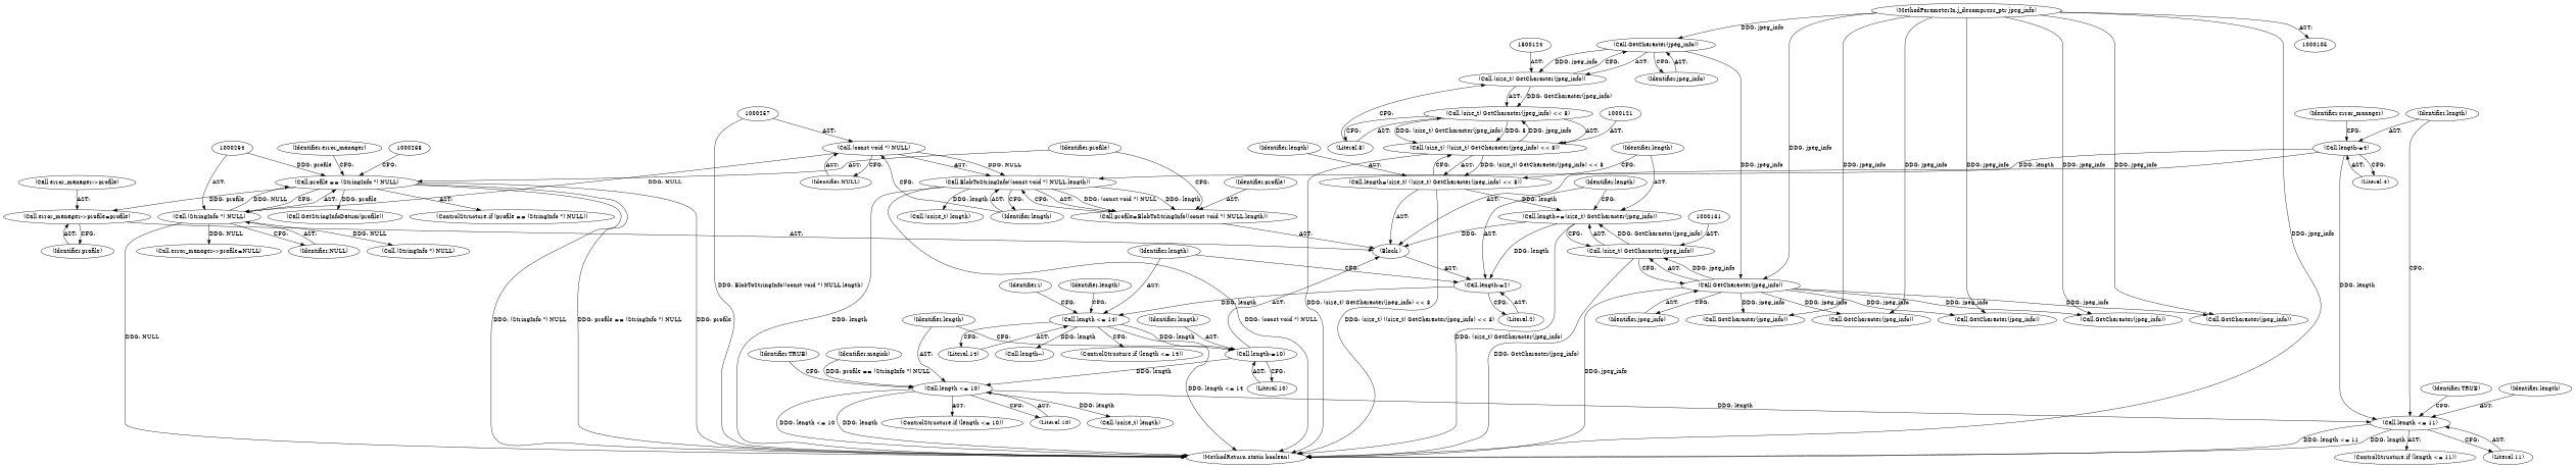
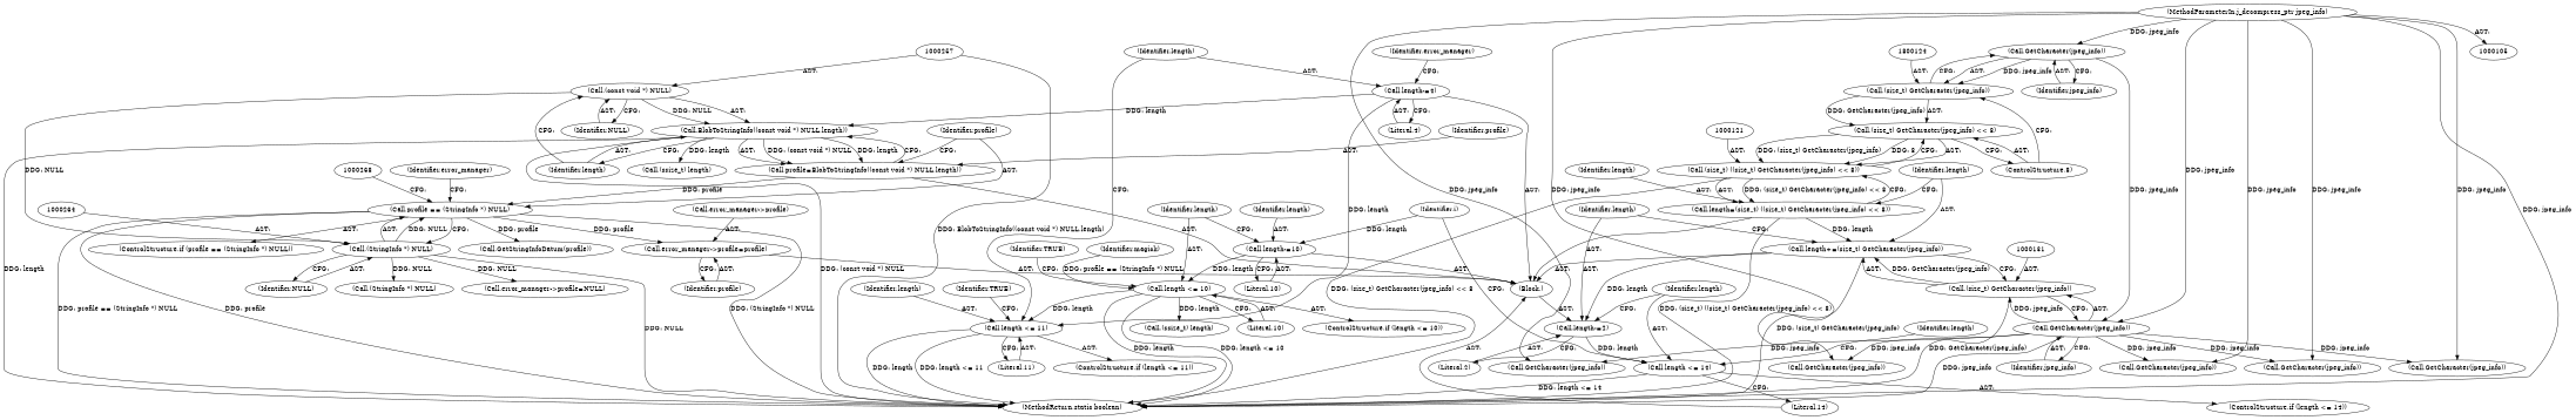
  digraph {
    n1 [label="(Call,error_manager->profile=profile)"]
    n2 [label="(Identifier,profile)"]
    n3 [label="(Block,)"]
    n4 [label="(Call,length-=2)"]
    n5 [label="(Call,profile == (StringInfo *) NULL)"]
    n6 [label="(Call,(StringInfo *) NULL)"]
    n7 [label="(ControlStructure,if (profile == (StringInfo *) NULL))"]
    n8 [label="(Call,GetStringInfoDatum(profile))"]
    n9 [label="(MethodReturn,static boolean)"]
    n10 [label="(Identifier,NULL)"]
    n11 [label="(Call,(StringInfo *) NULL)"]
    n12 [label="(Call,error_manager->profile=NULL)"]
    n13 [label="(Call,profile=BlobToStringInfo((const void *) NULL,length))"]
    n14 [label="(Call,BlobToStringInfo((const void *) NULL,length))"]
    n15 [label="(Call,(ssize_t) length)"]
    n16 [label="(Identifier,length)"]
    n17 [label="(Call,(const void *) NULL)"]
    n18 [label="(Identifier,NULL)"]
    n19 [label="(Call,length-=4)"]
    n20 [label="(Literal,4)"]
    n21 [label="(Call,length <= 11)"]
    n22 [label="(Literal,11)"]
    n23 [label="(ControlStructure,if (length <= 11))"]
    n24 [label="(Call,length <= 10)"]
    n25 [label="(Call,(ssize_t) length)"]
    n26 [label="(Literal,10)"]
    n27 [label="(ControlStructure,if (length <= 10))"]
    n28 [label="(Call,length-=10)"]
    n29 [label="(Literal,10)"]
    n30 [label="(Call,length <= 14)"]
-   n31 [label="(Call,length--)"]
    n32 [label="(ControlStructure,if (length <= 14))"]
    n33 [label="(Literal,14)"]
    n34 [label="(Literal,2)"]
    n35 [label="(Call,length+=(size_t) GetCharacter(jpeg_info))"]
    n36 [label="(Call,(size_t) GetCharacter(jpeg_info))"]
    n37 [label="(Call,GetCharacter(jpeg_info))"]
    n38 [label="(Call,GetCharacter(jpeg_info))"]
    n39 [label="(Call,GetCharacter(jpeg_info))"]
    n40 [label="(Call,GetCharacter(jpeg_info))"]
    n41 [label="(Identifier,jpeg_info)"]
    n42 [label="(Call,GetCharacter(jpeg_info))"]
    n43 [label="(Call,GetCharacter(jpeg_info))"]
    n44 [label="(Call,GetCharacter(jpeg_info))"]
    n45 [label="(Call,(size_t) GetCharacter(jpeg_info))"]
    n46 [label="(Identifier,jpeg_info)"]
    n47 [label="(Call,(size_t) GetCharacter(jpeg_info) << 8)"]
    n48 [label="(MethodParameterIn,j_decompress_ptr jpeg_info)"]
    1000105
    n50 [label="(Call,length=(size_t) ((size_t) GetCharacter(jpeg_info) << 8))"]
    n51 [label="(Call,(size_t) ((size_t) GetCharacter(jpeg_info) << 8))"]
-   n52 [label="(Literal,8)"]
+   n52 [label="(ControlStructure,8)"]
    n53 [label="(Identifier,TRUE)"]
    n54 [label="(Identifier,length)"]
    n55 [label="(Identifier,length)"]
    n56 [label="(Identifier,length)"]
    n57 [label="(Identifier,profile)"]
    n58 [label="(Identifier,error_manager)"]
    n59 [label="(Identifier,profile)"]
    n60 [label="(Identifier,i)"]
    n61 [label="(Call,error_manager->profile)"]
    n62 [label="(Identifier,magick)"]
    n63 [label="(Identifier,error_manager)"]
    n64 [label="(Identifier,TRUE)"]
    n65 [label="(Identifier,length)"]
    n66 [label="(Identifier,length)"]
    n67 [label="(Identifier,length)"]
    n68 [label="(Identifier,length)"]
    n69 [label="(Identifier,length)"]
    n70 [label="(Identifier,length)"]
    1000268
    1000257
    1000131
    1000121
    n75 [label=1800124]
    1000264
    n1 -> n2 [label="CFG: "]
    n1 -> n3 [label="AST: "]
    n2 -> n1 [label="AST: "]
    n3 -> n4 [label="AST: "]
    n4 -> n30 [label="DDG: length"]
    n4 -> n34 [label="CFG: "]
    n5 -> n1 [label="DDG: profile"]
    n5 -> n6 [label="CFG: "]
    n5 -> n7 [label="AST: "]
    n5 -> n8 [label="DDG: profile"]
    n5 -> n9 [label="DDG: profile"]
    n5 -> n9 [label="DDG: (StringInfo *) NULL"]
    n5 -> n9 [label="DDG: profile == (StringInfo *) NULL"]
    n6 -> n5 [label="AST: "]
    n6 -> n5 [label="DDG: NULL"]
    n6 -> n9 [label="DDG: NULL"]
    n6 -> n10 [label="CFG: "]
    n6 -> n11 [label="DDG: NULL"]
    n6 -> n12 [label="DDG: NULL"]
    n10 -> n6 [label="AST: "]
    n13 -> n3 [label="AST: "]
-   1000264 -> n5 [label="DDG: profile"]
+   n13 -> n5 [label="DDG: profile"]
    n13 -> n14 [label="CFG: "]
    n14 -> n9 [label="DDG: length"]
    n14 -> n9 [label="DDG: (const void *) NULL"]
    n14 -> n13 [label="AST: "]
    n14 -> n13 [label="DDG: (const void *) NULL"]
    n14 -> n13 [label="DDG: length"]
    n14 -> n15 [label="DDG: length"]
    n14 -> n16 [label="CFG: "]
    n16 -> n14 [label="AST: "]
    n16 -> n17 [label="CFG: "]
    n17 -> n6 [label="DDG: NULL"]
    n17 -> n14 [label="AST: "]
    n17 -> n14 [label="DDG: NULL"]
    n17 -> n18 [label="CFG: "]
    n18 -> n17 [label="AST: "]
    n19 -> n3 [label="AST: "]
    n19 -> n14 [label="DDG: length"]
    n19 -> n20 [label="CFG: "]
    n19 -> n21 [label="DDG: length"]
    n20 -> n19 [label="AST: "]
    n21 -> n9 [label="DDG: length <= 11"]
    n21 -> n9 [label="DDG: length"]
    n21 -> n22 [label="CFG: "]
    n21 -> n23 [label="AST: "]
    n22 -> n21 [label="AST: "]
    n24 -> n9 [label="DDG: length"]
    n24 -> n9 [label="DDG: length <= 10"]
    n24 -> n21 [label="DDG: length"]
    n24 -> n25 [label="DDG: length"]
    n24 -> n26 [label="CFG: "]
    n24 -> n27 [label="AST: "]
    n26 -> n24 [label="AST: "]
    n28 -> n3 [label="AST: "]
    n28 -> n24 [label="DDG: length"]
    n28 -> n29 [label="CFG: "]
    n29 -> n28 [label="AST: "]
    n30 -> n9 [label="DDG: length <= 14"]
-   n30 -> n28 [label="DDG: length"]
-   n30 -> n31 [label="DDG: length"]
-   n30 -> n32 [label="CFG: "]
+   n60 -> n28 [label="DDG: length"]
+   n30 -> n32 [label="AST: "]
    n30 -> n33 [label="CFG: "]
-   n33 -> n30 [label="AST: "]
+   n33 -> n3 [label="AST: "]
    n34 -> n4 [label="AST: "]
-   n35 -> n3 [label="DDG: "]
+   n35 -> n3 [label="AST: "]
    n35 -> n4 [label="DDG: length"]
    n35 -> n9 [label="DDG: (size_t) GetCharacter(jpeg_info)"]
    n35 -> n36 [label="CFG: "]
    n36 -> n9 [label="DDG: GetCharacter(jpeg_info)"]
    n36 -> n35 [label="AST: "]
    n36 -> n35 [label="DDG: GetCharacter(jpeg_info)"]
    n36 -> n37 [label="CFG: "]
    n37 -> n9 [label="DDG: jpeg_info"]
    n37 -> n36 [label="AST: "]
    n37 -> n36 [label="DDG: jpeg_info"]
    n37 -> n38 [label="DDG: jpeg_info"]
    n37 -> n39 [label="DDG: jpeg_info"]
    n37 -> n40 [label="DDG: jpeg_info"]
    n37 -> n41 [label="CFG: "]
    n37 -> n42 [label="DDG: jpeg_info"]
    n37 -> n43 [label="DDG: jpeg_info"]
    n41 -> n37 [label="AST: "]
    n44 -> n37 [label="DDG: jpeg_info"]
    n44 -> n45 [label="AST: "]
    n44 -> n45 [label="DDG: jpeg_info"]
    n44 -> n46 [label="CFG: "]
    n45 -> n44 [label="CFG: "]
    n45 -> n47 [label="AST: "]
    n45 -> n47 [label="DDG: GetCharacter(jpeg_info)"]
    n46 -> n44 [label="AST: "]
    n47 -> n51 [label="AST: "]
    n47 -> n51 [label="DDG: (size_t) GetCharacter(jpeg_info)"]
    n47 -> n51 [label="DDG: 8"]
    n47 -> n52 [label="CFG: "]
    n48 -> n9 [label="DDG: jpeg_info"]
    n48 -> n37 [label="DDG: jpeg_info"]
    n48 -> n38 [label="DDG: jpeg_info"]
    n48 -> n39 [label="DDG: jpeg_info"]
    n48 -> n40 [label="DDG: jpeg_info"]
    n48 -> n42 [label="DDG: jpeg_info"]
    n48 -> n43 [label="DDG: jpeg_info"]
    n48 -> n44 [label="DDG: jpeg_info"]
    n48 -> 1000105 [label="AST: "]
    n50 -> n3 [label="AST: "]
    n50 -> n9 [label="DDG: (size_t) ((size_t) GetCharacter(jpeg_info) << 8)"]
    n50 -> n35 [label="DDG: length"]
    n50 -> n51 [label="CFG: "]
    n51 -> n9 [label="DDG: (size_t) GetCharacter(jpeg_info) << 8"]
-   n51 -> n47 [label="DDG: jpeg_info"]
+   n51 -> n47 [label="CFG: "]
    n51 -> n50 [label="AST: "]
    n51 -> n50 [label="DDG: (size_t) GetCharacter(jpeg_info) << 8"]
    n52 -> n45 [label="CFG: "]
    n52 -> n47 [label="AST: "]
    n53 -> n21 [label="CFG: "]
    n54 -> n4 [label="CFG: "]
    n54 -> n30 [label="AST: "]
    n55 -> n35 [label="AST: "]
    n55 -> n50 [label="CFG: "]
    n56 -> n50 [label="AST: "]
    n57 -> n13 [label="AST: "]
    n58 -> n5 [label="CFG: "]
    n59 -> n5 [label="AST: "]
    n59 -> n13 [label="CFG: "]
    n60 -> n30 [label="CFG: "]
    n61 -> n1 [label="AST: "]
    n62 -> n24 [label="DDG: profile == (StringInfo *) NULL"]
    n63 -> n19 [label="CFG: "]
    n64 -> n24 [label="CFG: "]
    n65 -> n4 [label="AST: "]
    n65 -> n35 [label="CFG: "]
    n66 -> n28 [label="AST: "]
    n67 -> n19 [label="AST: "]
    n67 -> n21 [label="CFG: "]
    n68 -> n24 [label="AST: "]
    n68 -> n28 [label="CFG: "]
    n69 -> n30 [label="CFG: "]
    n70 -> n21 [label="AST: "]
    1000268 -> n5 [label="CFG: "]
    1000257 -> n9 [label="DDG: BlobToStringInfo((const void *) NULL,length)"]
    1000257 -> n17 [label="AST: "]
    1000131 -> n36 [label="AST: "]
    1000121 -> n51 [label="AST: "]
    n75 -> n45 [label="AST: "]
    1000264 -> n6 [label="AST: "]
  }
